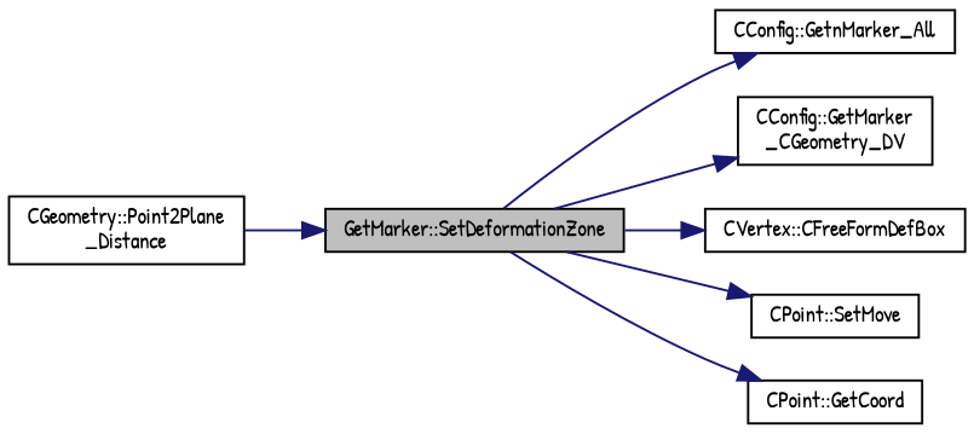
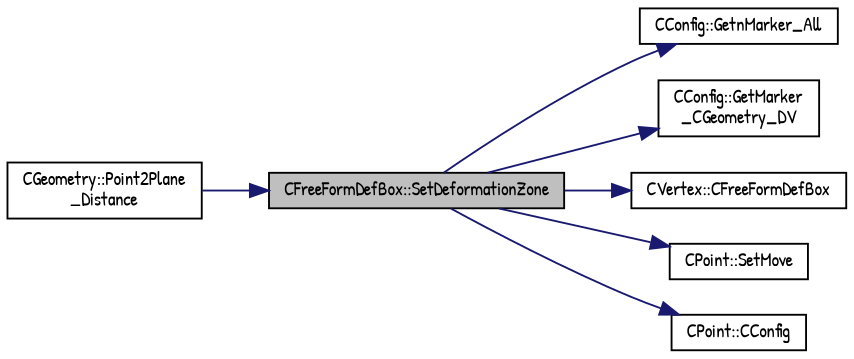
  digraph {
    fontname="Patrick Hand"
    rankdir=LR
    node [color=black fillcolor=white fontname="Patrick Hand" fontsize=10 shape=record style=filled]
    edge [color=midnightblue fontname="Patrick Hand" fontsize=10 labelfontname=Helvetica labelfontsize=10 style=solid]
-   n1 [fillcolor=grey75 fontcolor=black height=0.2 label="GetMarker::SetDeformationZone" width=0.4]
+   n1 [fillcolor=grey75 fontcolor=black height=0.2 label="CFreeFormDefBox::SetDeformationZone" width=0.4]
    n2 [height=0.2 label="CConfig::GetnMarker_All" width=0.4]
    n3 [height=0.2 label="CConfig::GetMarker\l_CGeometry_DV" width=0.4]
    n4 [height=0.2 label="CVertex::CFreeFormDefBox" width=0.4]
    n5 [height=0.2 label="CPoint::SetMove" width=0.4]
-   n6 [height=0.2 label="CPoint::GetCoord" width=0.4]
+   n6 [height=0.2 label="CPoint::CConfig" width=0.4]
    n7 [height=0.2 label="CGeometry::Point2Plane\l_Distance" width=0.4]
    n1 -> n2
    n1 -> n3
    n1 -> n4
    n1 -> n5
    n1 -> n6
    n7 -> n1
  }
